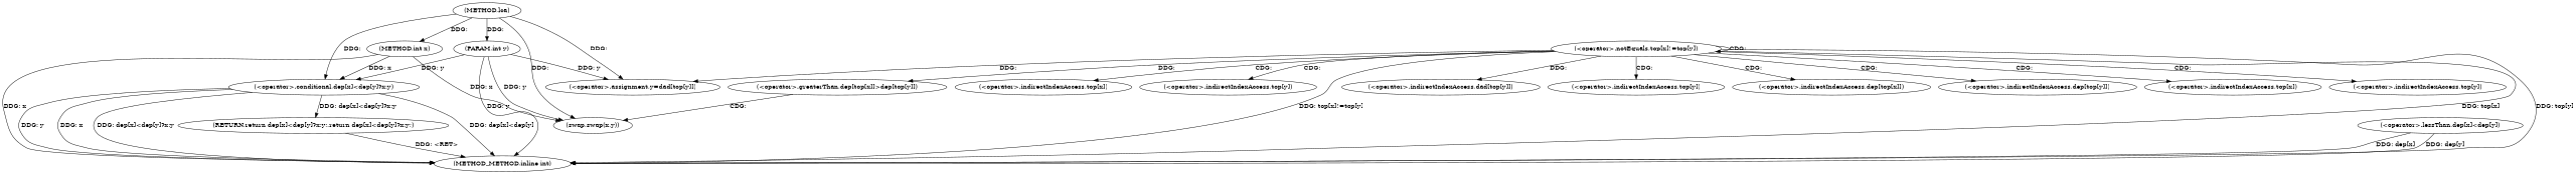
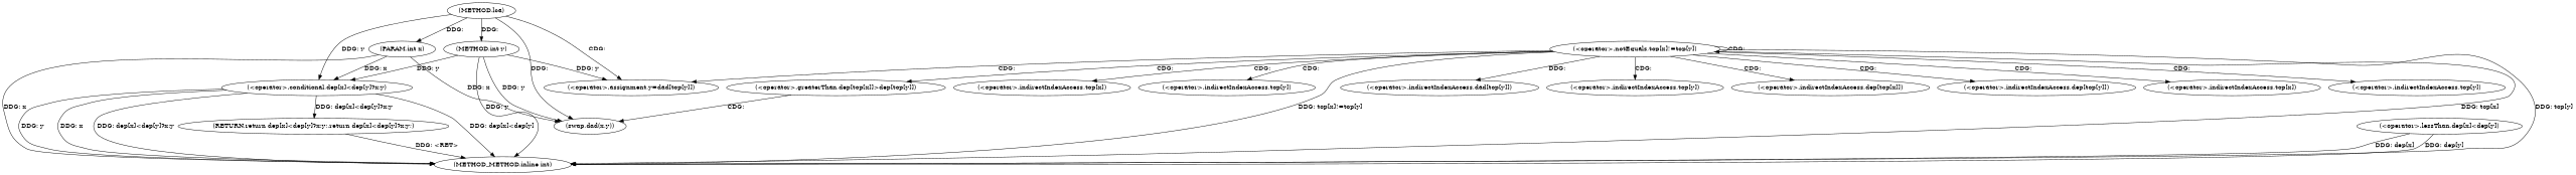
  digraph {
    n1 [label="(METHOD,lca)"]
-   n2 [label="(METHOD,int x)"]
-   n3 [label="(PARAM,int y)"]
+   n2 [label="(PARAM,int x)"]
+   n3 [label="(METHOD,int y)"]
    n4 [label="(<operator>.assignment,y=dad[top[y]])"]
    n5 [label="(<operator>.conditional,dep[x]<dep[y]?x:y)"]
-   n6 [label="(swap,swap(x,y))"]
+   n6 [label="(swap,dad(x,y))"]
    n7 [label="(METHOD_METHOD,inline int)"]
    n8 [label="(RETURN,return dep[x]<dep[y]?x:y;,return dep[x]<dep[y]?x:y;)"]
    n9 [label="(<operator>.notEquals,top[x]!=top[y])"]
    n10 [label="(<operator>.greaterThan,dep[top[x]]>dep[top[y]])"]
    n11 [label="(<operator>.indirectIndexAccess,top[x])"]
    n12 [label="(<operator>.indirectIndexAccess,top[y])"]
    n13 [label="(<operator>.indirectIndexAccess,dad[top[y]])"]
    n14 [label="(<operator>.indirectIndexAccess,top[y])"]
    n15 [label="(<operator>.indirectIndexAccess,dep[top[x]])"]
    n16 [label="(<operator>.indirectIndexAccess,dep[top[y]])"]
    n17 [label="(<operator>.indirectIndexAccess,top[x])"]
    n18 [label="(<operator>.indirectIndexAccess,top[y])"]
    n19 [label="(<operator>.lessThan,dep[x]<dep[y])"]
    n1 -> n2 [label="DDG: "]
    n1 -> n3 [label="DDG: "]
-   n1 -> n4 [label="DDG: "]
-   n1 -> n5 [label="DDG: "]
+   n1 -> n4 [label="CDG: "]
+   n1 -> n5 [label="DDG: y"]
    n1 -> n6 [label="DDG: "]
    n2 -> n5 [label="DDG: x"]
    n2 -> n6 [label="DDG: x"]
    n2 -> n7 [label="DDG: x"]
    n3 -> n4 [label="DDG: y"]
    n3 -> n5 [label="DDG: y"]
    n3 -> n6 [label="DDG: y"]
    n3 -> n7 [label="DDG: y"]
    n5 -> n7 [label="DDG: dep[x]<dep[y]"]
    n5 -> n7 [label="DDG: y"]
    n5 -> n7 [label="DDG: x"]
    n5 -> n7 [label="DDG: dep[x]<dep[y]?x:y"]
    n5 -> n8 [label="DDG: dep[x]<dep[y]?x:y"]
    n8 -> n7 [label="DDG: <RET>"]
-   n9 -> n4 [label="DDG: "]
+   n9 -> n4 [label="CDG: "]
    n9 -> n7 [label="DDG: top[x]"]
    n9 -> n7 [label="DDG: top[y]"]
    n9 -> n7 [label="DDG: top[x]!=top[y]"]
    n9 -> n9 [label="CDG: "]
-   n9 -> n10 [label="DDG: "]
+   n9 -> n10 [label="CDG: "]
    n9 -> n11 [label="CDG: "]
    n9 -> n12 [label="CDG: "]
    n9 -> n13 [label="DDG: "]
    n9 -> n14 [label="CDG: "]
    n9 -> n15 [label="CDG: "]
    n9 -> n16 [label="CDG: "]
    n9 -> n17 [label="CDG: "]
    n9 -> n18 [label="CDG: "]
    n10 -> n6 [label="CDG: "]
    n19 -> n7 [label="DDG: dep[x]"]
    n19 -> n7 [label="DDG: dep[y]"]
  }
